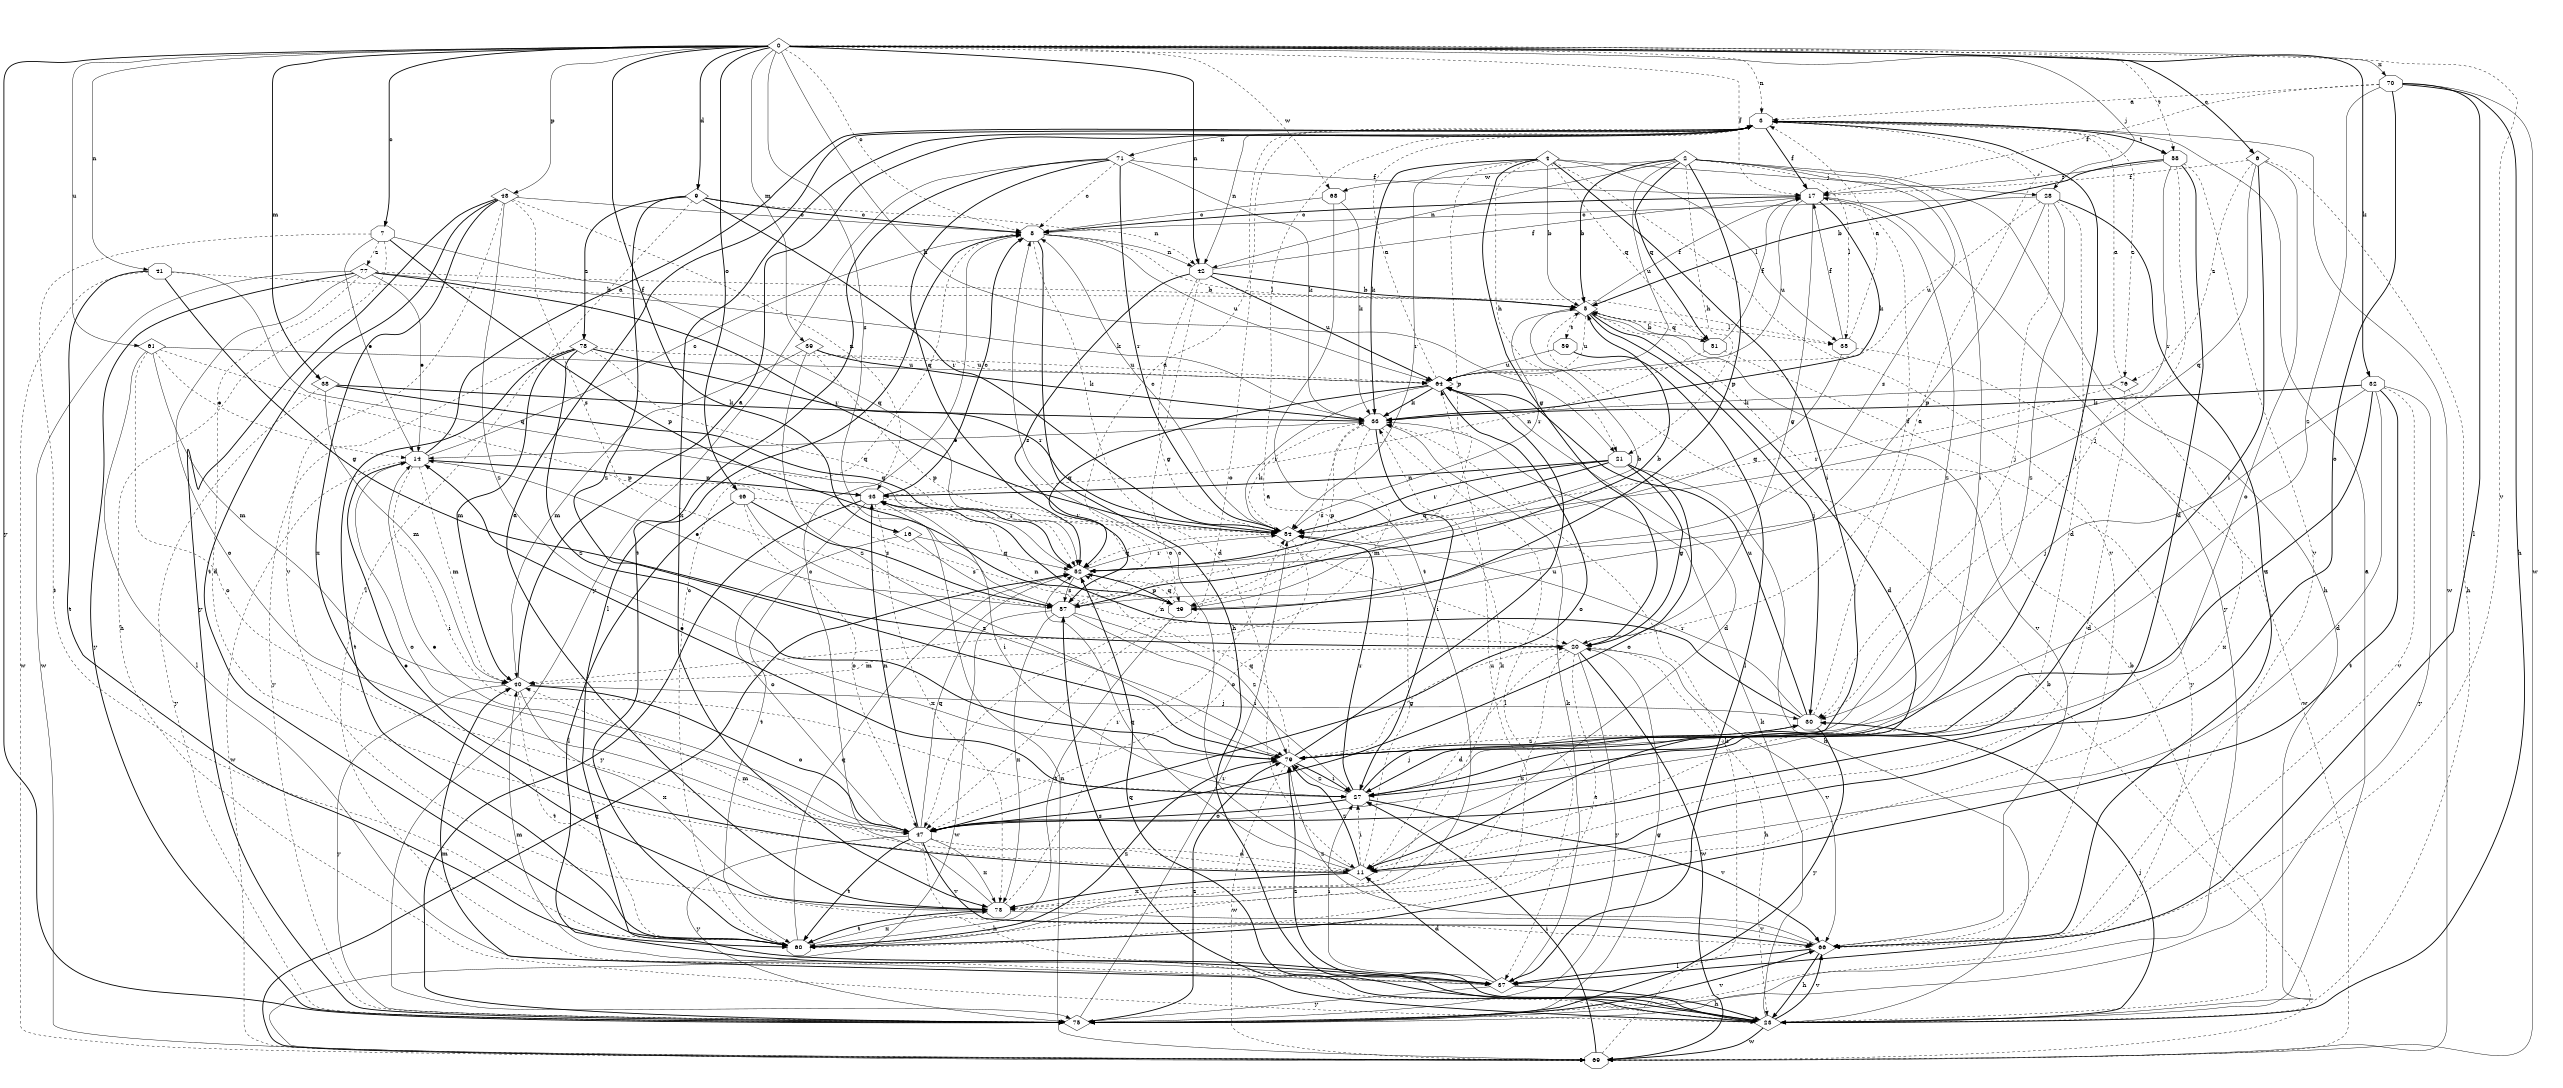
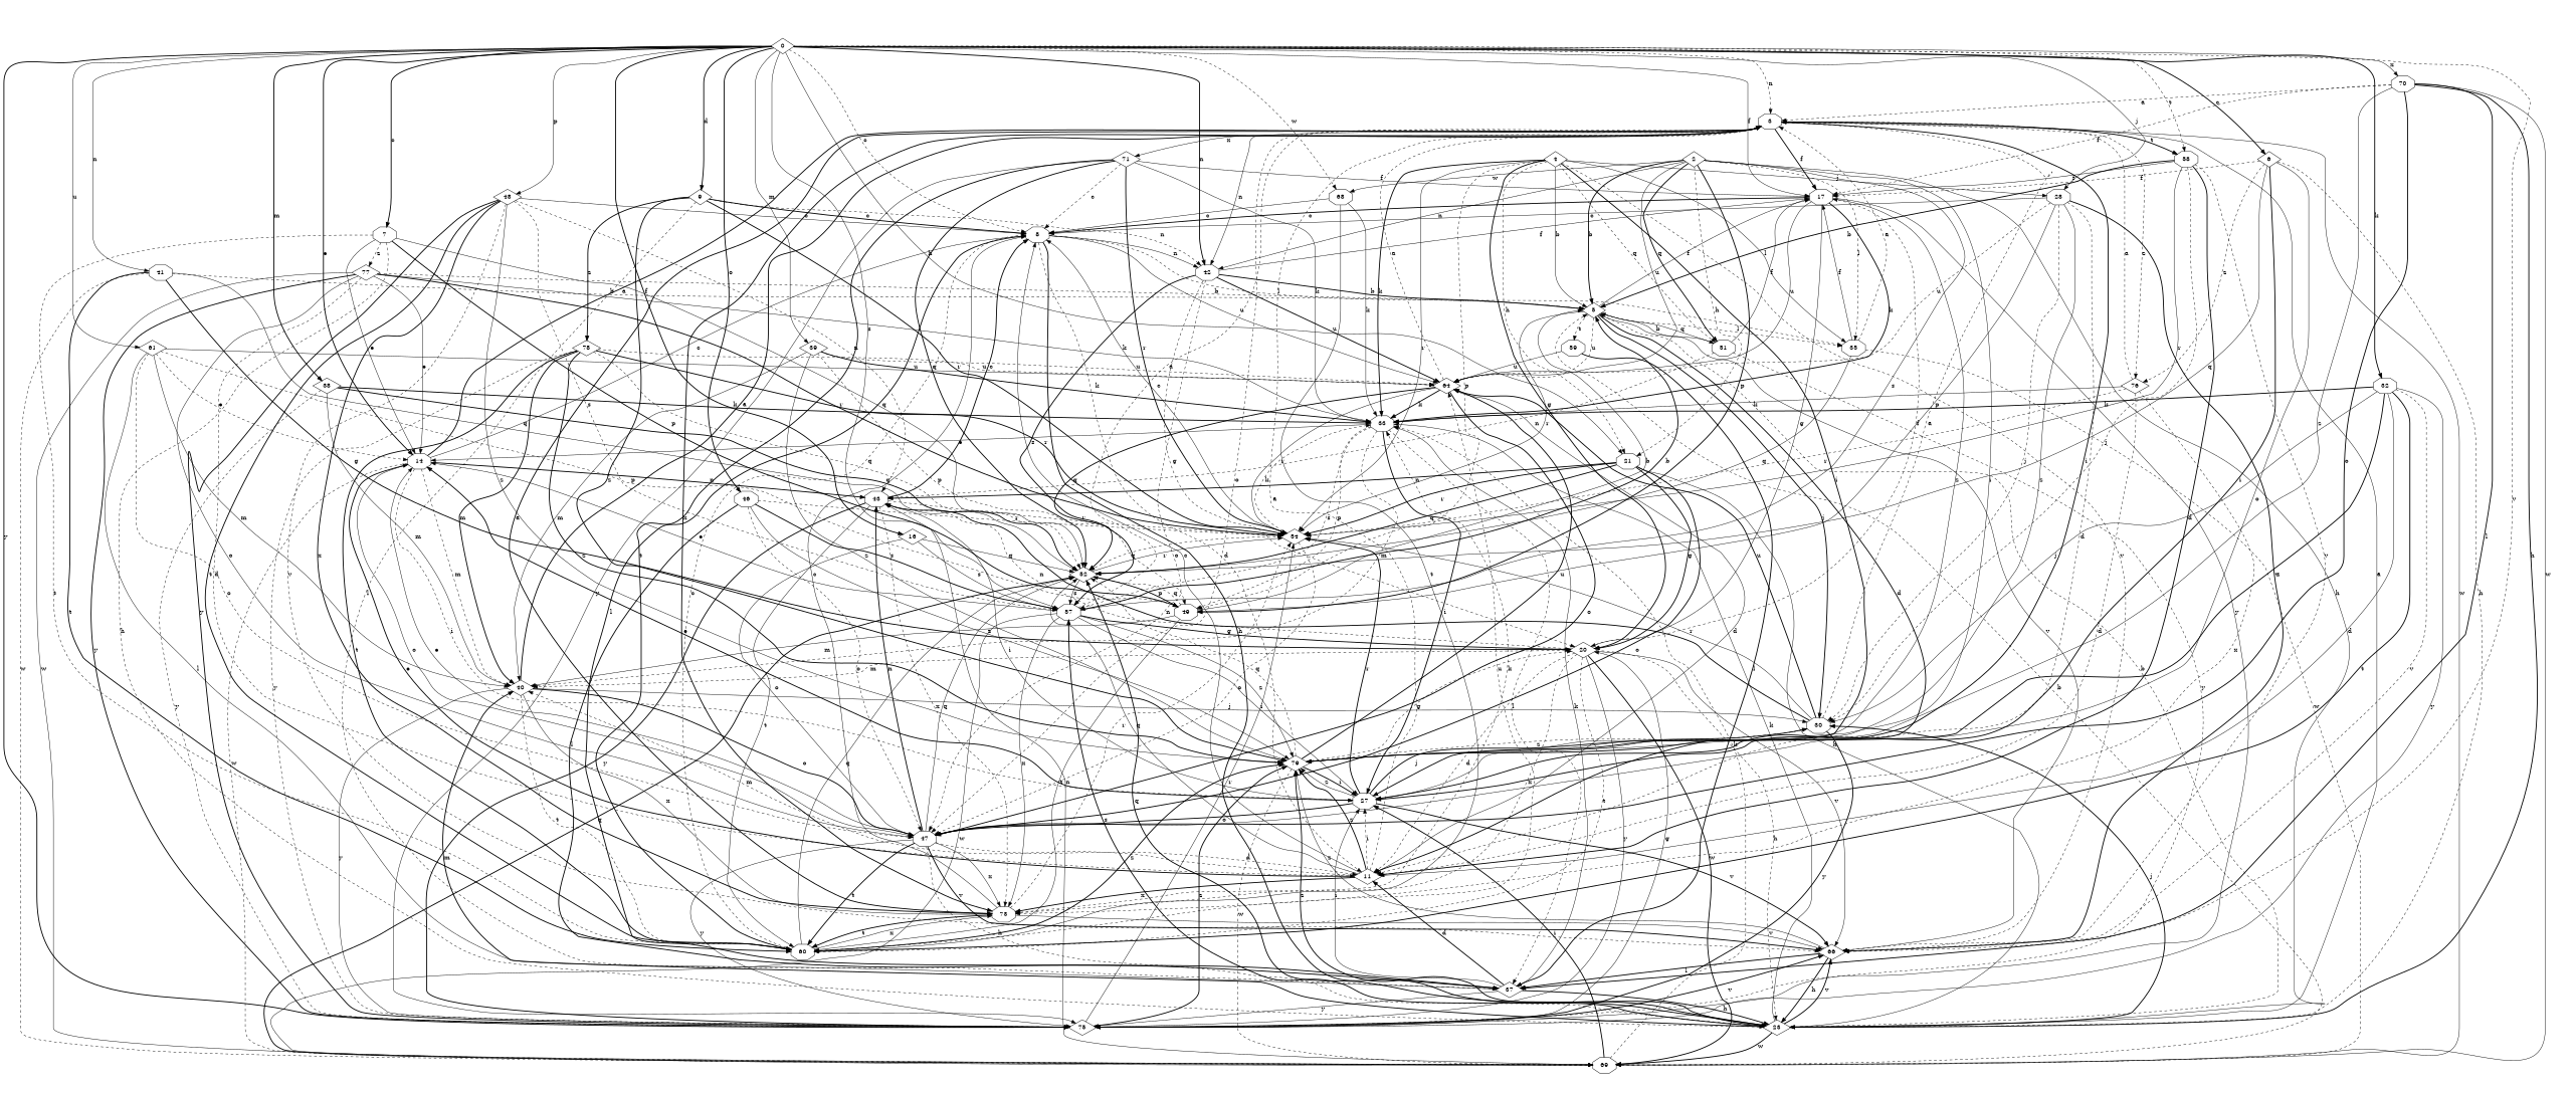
  strict digraph {
    node [shape=octagon]
    edge [style=solid]
    0 [shape=diamond]
    3
    6 [shape=diamond]
    7
    8
    9 [shape=diamond]
    14
    16 [shape=diamond]
    17
    21
    28
    32
    38 [shape=diamond]
    39 [shape=diamond]
    41
    42
    46
    48 [shape=diamond]
    57
    58
    61 [shape=diamond]
    66 [shape=diamond]
    68
    70
    75 [shape=diamond]
    27
    47
    69
    71 [shape=diamond]
    73
    76 [shape=diamond]
    23 [shape=diamond]
    52 [shape=diamond]
    49
    60
    77 [shape=diamond]
    35
    64 [shape=diamond]
    11 [shape=diamond]
    37 [shape=diamond]
    54 [shape=diamond]
    78 [shape=diamond]
    79 [shape=diamond]
    40 [shape=diamond]
    43
    20 [shape=diamond]
    33
    30
    5 [shape=diamond]
    n50 [label=4 shape=diamond]
    51
    59
    2 [shape=diamond]
    0 -> 3 [label=n style=dashed]
    0 -> 6 [label=c style=bold]
    0 -> 7 [label=c style=bold]
    0 -> 8 [label=c style=dashed]
    0 -> 9 [label=d style=bold]
+   0 -> 14 [label=e style=bold]
    0 -> 16 [label=f style=bold]
-   0 -> 17 [label=f style=dashed]
+   0 -> 17 [label=f]
    0 -> 21 [label=h]
    0 -> 28 [label=j]
    0 -> 32 [label=k style=bold]
    0 -> 38 [label=m style=bold]
    0 -> 39 [label=m]
    0 -> 41 [label=n]
    0 -> 42 [label=n style=bold]
    0 -> 46 [label=o style=bold]
    0 -> 48 [label=p]
    0 -> 57 [label=s]
    0 -> 58 [label=t style=dashed]
    0 -> 61 [label=u]
    0 -> 66 [label=v style=dashed]
    0 -> 68 [label=w style=dashed]
    0 -> 70 [label=x]
    0 -> 75 [label=y style=bold]
    3 -> 17 [label=f style=bold]
    3 -> 42 [label=n]
    3 -> 58 [label=t style=bold]
    3 -> 27 [label=i style=bold]
    3 -> 47 [label=o style=dashed]
    3 -> 69 [label=w]
    3 -> 71 [label=x]
    3 -> 73 [label=x style=bold]
    3 -> 76 [label=z style=dashed]
    6 -> 17 [label=f style=dashed]
    6 -> 27 [label=i style=bold]
    6 -> 47 [label=o]
    6 -> 76 [label=z style=dashed]
    6 -> 23 [label=h style=dashed]
    6 -> 52 [label=q]
    7 -> 14 [label=e]
    7 -> 23 [label=h style=dashed]
    7 -> 52 [label=q]
    7 -> 49 [label=p style=bold]
    7 -> 60 [label=t style=dashed]
    7 -> 77 [label=z style=dashed]
    8 -> 42 [label=n]
    8 -> 23 [label=h style=bold]
    8 -> 35 [label=l style=dashed]
    8 -> 64 [label=u]
    8 -> 11 [label=d style=dashed]
    8 -> 37 [label=l style=bold]
    9 -> 8 [label=c style=bold]
    9 -> 42 [label=n style=dashed]
    9 -> 37 [label=l style=dashed]
    9 -> 54 [label=r style=bold]
    9 -> 78 [label=z style=bold]
    9 -> 79 [label=z style=bold]
    14 -> 3 [label=a style=bold]
    14 -> 8 [label=c]
    14 -> 27 [label=i style=dashed]
    14 -> 47 [label=o]
    14 -> 69 [label=w style=dashed]
    14 -> 40 [label=m style=dashed]
    14 -> 43 [label=n style=bold]
    16 -> 57 [label=s]
    16 -> 47 [label=o]
    16 -> 52 [label=q]
    17 -> 8 [label=c style=bold]
    17 -> 75 [label=y]
    17 -> 64 [label=u]
    17 -> 79 [label=z]
    17 -> 20 [label=g]
    17 -> 33 [label=k style=bold]
    21 -> 47 [label=o style=bold]
    21 -> 23 [label=h]
    21 -> 52 [label=q style=bold]
    21 -> 54 [label=r style=bold]
    21 -> 43 [label=n style=bold]
    21 -> 20 [label=g style=bold]
    28 -> 8 [label=c]
    28 -> 66 [label=v style=bold]
    28 -> 49 [label=p]
    28 -> 64 [label=u style=dashed]
    28 -> 11 [label=d style=dashed]
    28 -> 79 [label=z]
    28 -> 30 [label=j style=dashed]
    32 -> 66 [label=v style=dashed]
    32 -> 75 [label=y]
    32 -> 60 [label=t style=bold]
    32 -> 11 [label=d]
    32 -> 79 [label=z style=bold]
    32 -> 33 [label=k style=bold]
    32 -> 30 [label=j]
    38 -> 75 [label=y style=dashed]
    38 -> 52 [label=q style=bold]
    38 -> 40 [label=m]
    38 -> 33 [label=k style=bold]
    39 -> 49 [label=p style=dashed]
    39 -> 64 [label=u style=dashed]
    39 -> 79 [label=z]
    39 -> 40 [label=m]
    39 -> 33 [label=k style=bold]
    41 -> 69 [label=w style=dashed]
    41 -> 52 [label=q]
    41 -> 60 [label=t style=bold]
    41 -> 20 [label=g style=bold]
    41 -> 5 [label=b style=dashed]
    42 -> 17 [label=f]
    42 -> 57 [label=s style=bold]
    42 -> 47 [label=o style=dashed]
    42 -> 64 [label=u style=bold]
    42 -> 20 [label=g style=dashed]
    42 -> 5 [label=b style=bold]
    46 -> 57 [label=s style=bold]
    46 -> 47 [label=o style=dashed]
    46 -> 37 [label=l style=bold]
    46 -> 54 [label=r style=dashed]
    46 -> 79 [label=z]
    48 -> 8 [label=c]
    48 -> 57 [label=s style=dashed]
    48 -> 66 [label=v style=dashed]
    48 -> 75 [label=y style=bold]
    48 -> 73 [label=x style=bold]
    48 -> 60 [label=t style=bold]
    48 -> 79 [label=z]
    48 -> 43 [label=n style=dashed]
    57 -> 3 [label=a style=dashed]
    57 -> 14 [label=e]
    57 -> 27 [label=i]
    57 -> 69 [label=w]
    57 -> 73 [label=x]
    57 -> 79 [label=z]
+   57 -> 20 [label=g style=bold]
    57 -> 5 [label=b style=bold]
    58 -> 17 [label=f]
    58 -> 66 [label=v style=dashed]
    58 -> 11 [label=d style=bold]
    58 -> 54 [label=r]
    58 -> 30 [label=j style=dashed]
    58 -> 5 [label=b style=bold]
    61 -> 14 [label=e style=dashed]
    61 -> 47 [label=o style=dashed]
    61 -> 49 [label=p style=dashed]
    61 -> 64 [label=u]
    61 -> 37 [label=l]
    61 -> 40 [label=m]
    66 -> 23 [label=h style=bold]
    66 -> 37 [label=l style=bold]
    66 -> 79 [label=z]
    68 -> 8 [label=c]
    68 -> 60 [label=t]
    68 -> 33 [label=k]
    70 -> 3 [label=a style=dashed]
    70 -> 17 [label=f style=dashed]
    70 -> 47 [label=o style=bold]
    70 -> 69 [label=w]
    70 -> 23 [label=h style=bold]
    70 -> 37 [label=l style=bold]
    70 -> 79 [label=z]
    75 -> 66 [label=v style=bold]
    75 -> 54 [label=r]
    75 -> 79 [label=z style=bold]
    75 -> 20 [label=g]
    27 -> 14 [label=e style=bold]
    27 -> 66 [label=v style=bold]
    27 -> 47 [label=o style=bold]
    27 -> 54 [label=r style=bold]
    27 -> 79 [label=z]
    27 -> 30 [label=j style=bold]
    47 -> 14 [label=e]
    47 -> 66 [label=v style=bold]
    47 -> 75 [label=y]
    47 -> 73 [label=x]
    47 -> 23 [label=h style=dashed]
    47 -> 52 [label=q]
    47 -> 60 [label=t style=bold]
    47 -> 11 [label=d style=dashed]
    47 -> 43 [label=n style=bold]
    69 -> 27 [label=i style=bold]
    69 -> 52 [label=q style=bold]
    69 -> 43 [label=n]
    69 -> 33 [label=k style=dashed]
    69 -> 5 [label=b style=dashed]
    71 -> 8 [label=c style=dashed]
    71 -> 17 [label=f]
    71 -> 75 [label=y]
    71 -> 52 [label=q style=bold]
    71 -> 60 [label=t style=bold]
    71 -> 54 [label=r style=bold]
    71 -> 33 [label=k]
    73 -> 3 [label=a style=bold]
    73 -> 8 [label=c]
    73 -> 66 [label=v]
    73 -> 60 [label=t style=bold]
    73 -> 54 [label=r style=dashed]
    73 -> 33 [label=k style=dashed]
    76 -> 3 [label=a style=dashed]
    76 -> 73 [label=x style=dashed]
    76 -> 11 [label=d style=dashed]
    76 -> 54 [label=r style=dashed]
    76 -> 33 [label=k]
    23 -> 3 [label=a]
    23 -> 57 [label=s style=bold]
    23 -> 66 [label=v style=bold]
    23 -> 69 [label=w style=bold]
    23 -> 52 [label=q style=bold]
    23 -> 79 [label=z style=bold]
    23 -> 40 [label=m style=bold]
    23 -> 33 [label=k]
    23 -> 30 [label=j style=bold]
    23 -> 5 [label=b style=dashed]
    52 -> 57 [label=s]
    52 -> 49 [label=p style=bold]
    52 -> 54 [label=r]
    49 -> 52 [label=q style=dashed]
    49 -> 60 [label=t]
    49 -> 5 [label=b]
    60 -> 8 [label=c style=dashed]
    60 -> 73 [label=x]
    60 -> 52 [label=q]
    60 -> 64 [label=u style=dashed]
    60 -> 79 [label=z style=bold]
    77 -> 14 [label=e]
    77 -> 75 [label=y style=bold]
    77 -> 47 [label=o]
    77 -> 69 [label=w]
    77 -> 11 [label=d style=dashed]
    77 -> 54 [label=r style=bold]
    77 -> 33 [label=k]
    77 -> 5 [label=b style=dashed]
    35 -> 3 [label=a style=dashed]
    35 -> 17 [label=f]
    35 -> 69 [label=w style=dashed]
    35 -> 52 [label=q]
    64 -> 3 [label=a style=dashed]
    64 -> 47 [label=o style=bold]
    64 -> 52 [label=q style=bold]
    64 -> 11 [label=d]
    64 -> 54 [label=r]
    64 -> 33 [label=k style=bold]
    11 -> 3 [label=a style=dashed]
    11 -> 8 [label=c]
    11 -> 14 [label=e style=bold]
    11 -> 27 [label=i style=dashed]
    11 -> 73 [label=x style=bold]
    11 -> 52 [label=q]
    11 -> 79 [label=z style=bold]
    11 -> 40 [label=m style=dashed]
    37 -> 75 [label=y]
    37 -> 27 [label=i]
    37 -> 23 [label=h style=bold]
    37 -> 11 [label=d style=bold]
-   37 -> 40 [label=m]
+   49 -> 40 [label=m]
    37 -> 33 [label=k]
    54 -> 8 [label=c]
    54 -> 47 [label=o style=dashed]
    54 -> 52 [label=q style=dashed]
    54 -> 33 [label=k style=dashed]
    78 -> 75 [label=y style=dashed]
    78 -> 52 [label=q style=dashed]
    78 -> 60 [label=t style=bold]
    78 -> 64 [label=u style=dashed]
    78 -> 54 [label=r style=bold]
    78 -> 79 [label=z style=bold]
    78 -> 40 [label=m style=bold]
    79 -> 27 [label=i style=bold]
    79 -> 69 [label=w style=dashed]
    79 -> 52 [label=q style=dashed]
    79 -> 64 [label=u style=bold]
    79 -> 20 [label=g style=dashed]
    40 -> 3 [label=a style=bold]
    40 -> 75 [label=y]
    40 -> 47 [label=o style=bold]
    40 -> 73 [label=x]
    40 -> 60 [label=t style=dashed]
    40 -> 30 [label=j]
    43 -> 8 [label=c style=bold]
    43 -> 75 [label=y style=bold]
    43 -> 27 [label=i]
    43 -> 73 [label=x style=dashed]
    43 -> 60 [label=t]
    43 -> 54 [label=r style=dashed]
    20 -> 17 [label=f style=dashed]
    20 -> 66 [label=v]
    20 -> 75 [label=y]
    20 -> 69 [label=w style=bold]
    20 -> 73 [label=x style=dashed]
    20 -> 23 [label=h style=dashed]
    20 -> 60 [label=t style=dashed]
    20 -> 11 [label=d style=dashed]
    20 -> 40 [label=m style=dashed]
    20 -> 43 [label=n style=dashed]
    33 -> 14 [label=e]
    33 -> 57 [label=s style=dashed]
    33 -> 27 [label=i style=bold]
    33 -> 49 [label=p style=dashed]
    33 -> 37 [label=l style=dashed]
    33 -> 40 [label=m style=dashed]
    30 -> 3 [label=a style=dashed]
    30 -> 75 [label=y style=bold]
    30 -> 64 [label=u style=bold]
    30 -> 54 [label=r]
    30 -> 79 [label=z style=dashed]
    30 -> 43 [label=n style=bold]
    5 -> 17 [label=f]
    5 -> 66 [label=v]
    5 -> 35 [label=l style=dashed]
    5 -> 64 [label=u style=dashed]
    5 -> 11 [label=d style=bold]
    5 -> 54 [label=r]
    5 -> 30 [label=j style=bold]
-   5 -> 51 [label=q style=dashed]
+   5 -> 51 [label=q]
    5 -> 59 [label=t style=dashed]
    n50 -> 21 [label=h style=dashed]
    n50 -> 28 [label=j]
    n50 -> 66 [label=v style=dashed]
    n50 -> 27 [label=i style=bold]
    n50 -> 49 [label=p style=dashed]
    n50 -> 35 [label=l]
    n50 -> 54 [label=r]
    n50 -> 20 [label=g style=bold]
    n50 -> 33 [label=k style=bold]
    n50 -> 5 [label=b]
    n50 -> 51 [label=q style=dashed]
    51 -> 17 [label=f]
    51 -> 75 [label=y style=dashed]
    51 -> 43 [label=n style=dashed]
    51 -> 5 [label=b]
    59 -> 64 [label=u]
    59 -> 37 [label=l style=bold]
    2 -> 21 [label=h style=dashed]
    2 -> 42 [label=n]
    2 -> 57 [label=s]
    2 -> 68 [label=w]
    2 -> 27 [label=i]
    2 -> 23 [label=h]
    2 -> 49 [label=p style=bold]
    2 -> 35 [label=l style=dashed]
    2 -> 64 [label=u]
    2 -> 5 [label=b style=bold]
    2 -> 51 [label=q style=bold]
  }
